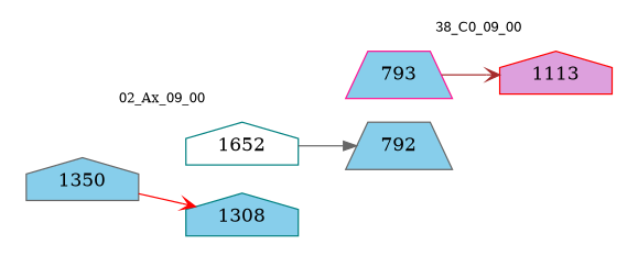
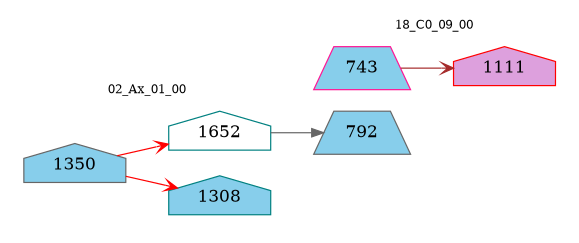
  digraph {
    rankdir=LR
    node [color=gray40 fillcolor=skyblue shape=house style=filled]
    edge [arrowhead=vee color=red]
    n1 [label=1350]
    n2 [color=teal label=1308]
    n3 [color=teal fillcolor=white label=1652]
-   n4 [color=deeppink label=793 shape=trapezium]
+   n4 [color=deeppink label=743 shape=trapezium]
    n5 [label=792 shape=trapezium]
-   n6 [color=red fillcolor=plum label=1113]
+   n6 [color=red fillcolor=plum label=1111]
    subgraph cluster_1 {
      color=white
      fontsize=10
-     label="02_Ax_09_00"
+     label="02_Ax_01_00"
      n1
      n2
      n3
    }
    subgraph cluster_2 {
      color=white
      fontsize=10
-     label="38_C0_09_00"
+     label="18_C0_09_00"
      n4
      n5
      n6
    }
    n1 -> n2
+   n1 -> n3
    n3 -> n5 [arrowhead=normal color=gray40]
    n4 -> n6 [color=brown]
  }
